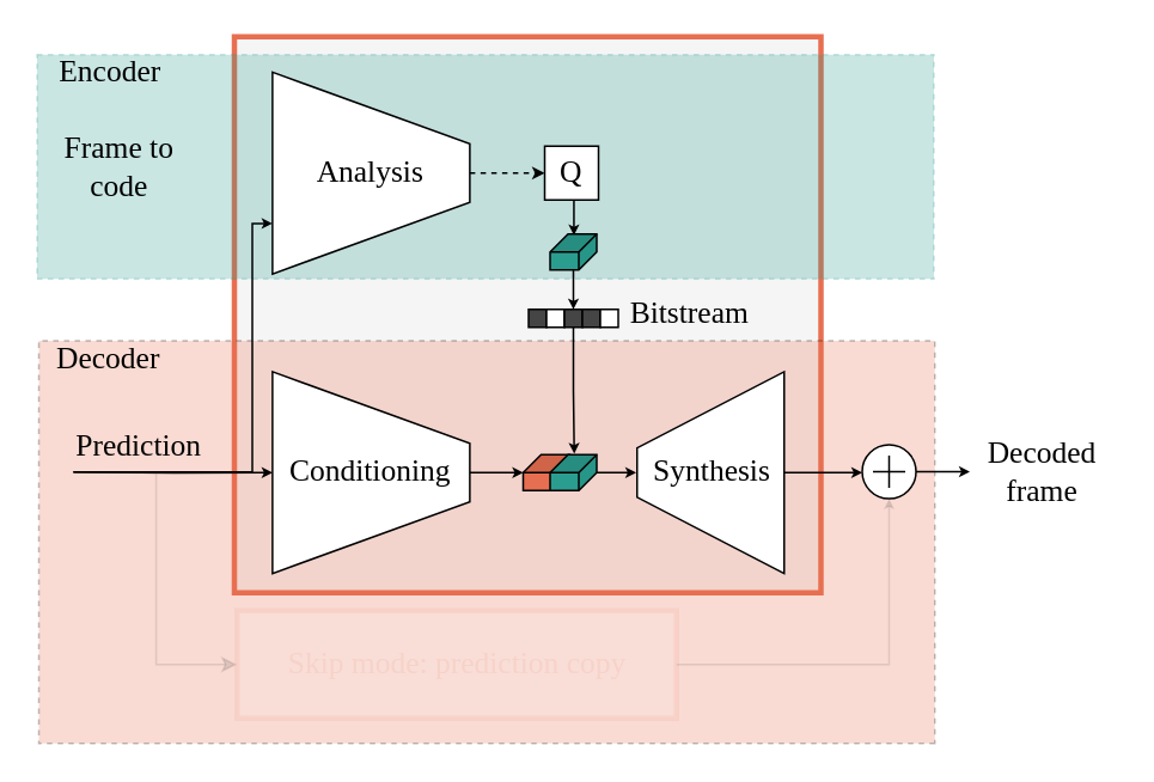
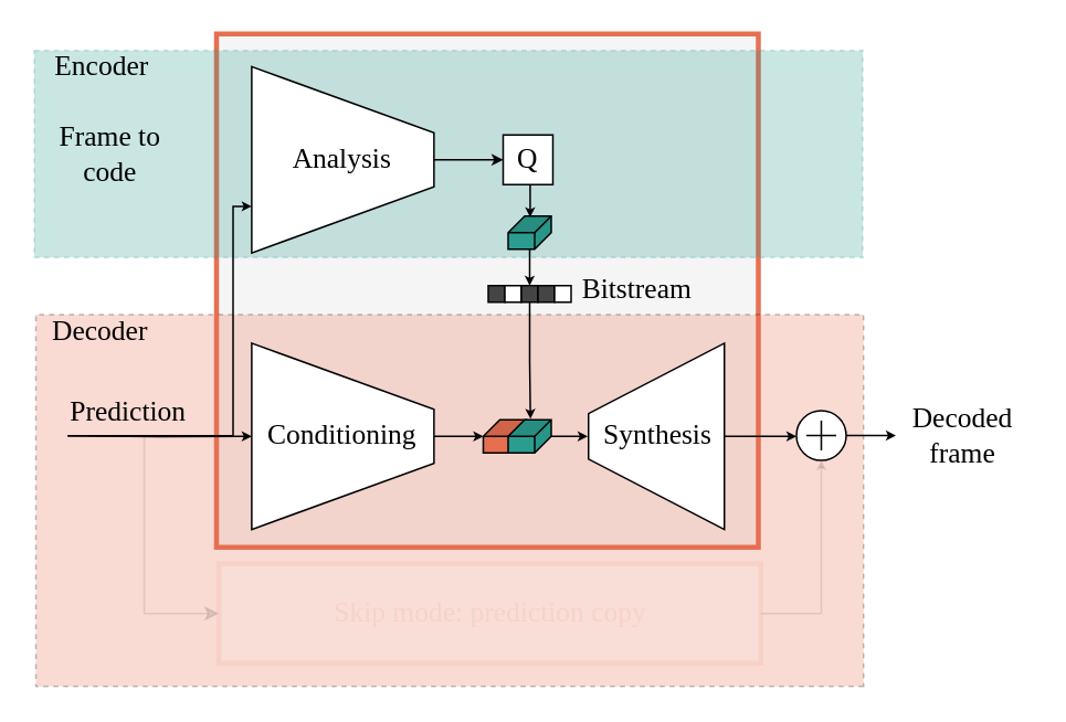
  <mxCell id="0" />
  <mxCell id="1" parent="0" />
  <mxCell id="2" value="" style="rounded=0;whiteSpace=wrap;html=1;fontFamily=Raleway;fillColor=#f5f5f5;strokeColor=#E76F51;fontColor=#333333;strokeWidth=3;" parent="1" vertex="1"><mxGeometry x="130" y="20" width="327" height="310" as="geometry" /></mxCell>
  <mxCell id="3" value="" style="rounded=0;whiteSpace=wrap;html=1;fontFamily=Raleway;fontSize=17;strokeWidth=1;dashed=1;opacity=25;perimeterSpacing=0;rotation=-180;strokeColor=default;fillColor=#E76F51;fontStyle=0;fontColor=default;labelBackgroundColor=default;" parent="1" vertex="1"><mxGeometry x="21" y="189.5" width="499.5" height="224.5" as="geometry" /></mxCell>
  <mxCell id="4" value="" style="shape=cube;whiteSpace=wrap;html=1;boundedLbl=1;backgroundOutline=1;darkOpacity=0.05;darkOpacity2=0.1;size=10;direction=south;perimeterSpacing=0;shadow=0;sketch=0;strokeWidth=1;fillColor=#E76F51;fontStyle=0" parent="1" vertex="1"><mxGeometry x="291" y="253" width="26" height="20" as="geometry" /></mxCell>
  <mxCell id="5" value="" style="rounded=0;whiteSpace=wrap;html=1;fontFamily=Raleway;fontSize=17;strokeColor=#2A9D8F;strokeWidth=1;dashed=1;fillColor=#2A9D8F;opacity=25;perimeterSpacing=0;fontStyle=0;fontColor=default;" parent="1" vertex="1"><mxGeometry x="20" y="30" width="500" height="125" as="geometry" /></mxCell>
  <mxCell id="6" style="edgeStyle=orthogonalEdgeStyle;rounded=0;orthogonalLoop=1;jettySize=auto;html=1;entryX=0.75;entryY=1;entryDx=0;entryDy=0;fontSize=21;endSize=3;strokeWidth=1;fontStyle=0" parent="1" target="11" edge="1"><mxGeometry relative="1" as="geometry"><mxPoint x="40" y="110" as="targetPoint" /><Array as="points"><mxPoint x="140" y="263" /><mxPoint x="140" y="124" /></Array><mxPoint x="40.25" y="262.6" as="sourcePoint" /></mxGeometry></mxCell>
  <mxCell id="7" style="edgeStyle=orthogonalEdgeStyle;rounded=0;orthogonalLoop=1;jettySize=auto;html=1;entryX=0.5;entryY=1;entryDx=0;entryDy=0;fontSize=21;endSize=3;strokeWidth=1;fontStyle=0" parent="1" target="29" edge="1"><mxGeometry relative="1" as="geometry"><mxPoint x="40.25" y="262.6" as="sourcePoint" /></mxGeometry></mxCell>
  <mxCell id="8" style="edgeStyle=orthogonalEdgeStyle;rounded=0;orthogonalLoop=1;jettySize=auto;html=1;entryX=0;entryY=0.5;entryDx=0;entryDy=0;fontColor=default;textOpacity=10;opacity=10;" parent="1" target="32" edge="1"><mxGeometry relative="1" as="geometry"><mxPoint x="40.25" y="262.6" as="sourcePoint" /></mxGeometry></mxCell>
  <mxCell id="9" style="edgeStyle=orthogonalEdgeStyle;rounded=0;orthogonalLoop=1;jettySize=auto;html=1;fontSize=21;endSize=3;strokeWidth=1;exitX=0.5;exitY=1;exitDx=0;exitDy=0;fontStyle=0" parent="1" source="12" edge="1"><mxGeometry relative="1" as="geometry"><mxPoint x="480" y="263" as="targetPoint" /><mxPoint x="430" y="263" as="sourcePoint" /></mxGeometry></mxCell>
- <mxCell id="10" style="edgeStyle=orthogonalEdgeStyle;rounded=0;orthogonalLoop=1;jettySize=auto;html=1;entryX=0;entryY=0.5;entryDx=0;entryDy=0;fontSize=17;strokeWidth=1;endSize=4;fontStyle=0;dashed=1;" parent="1" source="11" target="14" edge="1"><mxGeometry relative="1" as="geometry"><Array as="points"><mxPoint x="195" y="95.5" /><mxPoint x="195" y="95.5" /></Array></mxGeometry></mxCell>
+ <mxCell id="10" style="edgeStyle=orthogonalEdgeStyle;rounded=0;orthogonalLoop=1;jettySize=auto;html=1;entryX=0;entryY=0.5;entryDx=0;entryDy=0;fontSize=17;strokeWidth=1;endSize=4;fontStyle=0" parent="1" source="11" target="14" edge="1"><mxGeometry relative="1" as="geometry"><Array as="points"><mxPoint x="195" y="95.5" /><mxPoint x="195" y="95.5" /></Array></mxGeometry></mxCell>
  <mxCell id="11" value="&lt;span style=&quot;font-size: 17px;&quot;&gt;&lt;font style=&quot;font-size: 17px;&quot; face=&quot;Raleway&quot;&gt;Analysis&lt;/font&gt;&lt;/span&gt;" style="shape=trapezoid;perimeter=trapezoidPerimeter;whiteSpace=wrap;html=1;fixedSize=1;rotation=90;horizontal=0;fontSize=17;size=40;strokeWidth=1;fontStyle=0" parent="1" vertex="1"><mxGeometry x="150" y="41" width="112.5" height="110" as="geometry" /></mxCell>
  <mxCell id="12" value="&lt;span style=&quot;font-size: 17px&quot;&gt;&lt;font style=&quot;font-size: 17px&quot; face=&quot;Raleway&quot;&gt;Synthesis&lt;/font&gt;&lt;/span&gt;" style="shape=trapezoid;perimeter=trapezoidPerimeter;html=1;fixedSize=1;rotation=90;horizontal=0;fontSize=17;size=42.5;strokeWidth=1;direction=west;labelBackgroundColor=#ffffff;fontStyle=0" parent="1" vertex="1"><mxGeometry x="339.25" y="222" width="112.5" height="82" as="geometry" /></mxCell>
  <mxCell id="13" style="edgeStyle=orthogonalEdgeStyle;rounded=0;orthogonalLoop=1;jettySize=auto;html=1;entryX=0.037;entryY=0.412;entryDx=0;entryDy=0;entryPerimeter=0;fontFamily=Raleway;endSize=3;" parent="1" edge="1"><mxGeometry relative="1" as="geometry"><mxPoint x="319" y="111" as="sourcePoint" /><mxPoint x="319.288" y="130.74" as="targetPoint" /><Array as="points"><mxPoint x="319" y="131" /><mxPoint x="319" y="131" /></Array></mxGeometry></mxCell>
  <mxCell id="14" value="Q" style="rounded=0;whiteSpace=wrap;html=1;fontSize=17;fontFamily=Raleway;spacing=0;fontStyle=0;strokeWidth=1;" parent="1" vertex="1"><mxGeometry x="303" y="81" width="30" height="30" as="geometry" /></mxCell>
  <mxCell id="15" value="" style="group;fontStyle=0;strokeWidth=1;" parent="1" vertex="1" connectable="0"><mxGeometry x="294" y="172" width="50" height="10" as="geometry" /></mxCell>
  <mxCell id="16" value="" style="rounded=0;whiteSpace=wrap;html=1;fontSize=17;fillColor=#454545;strokeWidth=1;fontStyle=0" parent="15" vertex="1"><mxGeometry width="10" height="10" as="geometry" /></mxCell>
  <mxCell id="17" value="" style="rounded=0;whiteSpace=wrap;html=1;fontSize=17;strokeWidth=1;fontStyle=0" parent="15" vertex="1"><mxGeometry x="10" width="10" height="10" as="geometry" /></mxCell>
  <mxCell id="18" value="" style="rounded=0;whiteSpace=wrap;html=1;fontSize=17;fillColor=#454545;strokeWidth=1;fontStyle=0" parent="15" vertex="1"><mxGeometry x="20" width="10" height="10" as="geometry" /></mxCell>
  <mxCell id="19" value="" style="rounded=0;whiteSpace=wrap;html=1;fontSize=17;fillColor=#454545;strokeWidth=1;fontStyle=0" parent="15" vertex="1"><mxGeometry x="30" width="10" height="10" as="geometry" /></mxCell>
  <mxCell id="20" value="" style="rounded=0;whiteSpace=wrap;html=1;fontSize=17;strokeWidth=1;fontStyle=0" parent="15" vertex="1"><mxGeometry x="40" width="10" height="10" as="geometry" /></mxCell>
  <mxCell id="21" style="edgeStyle=orthogonalEdgeStyle;rounded=0;orthogonalLoop=1;jettySize=auto;html=1;entryX=0.5;entryY=0;entryDx=0;entryDy=0;fontSize=21;endSize=3;strokeWidth=1;fontStyle=0" parent="1" source="22" target="18" edge="1"><mxGeometry relative="1" as="geometry" /></mxCell>
  <mxCell id="22" value="" style="shape=cube;whiteSpace=wrap;html=1;boundedLbl=1;backgroundOutline=1;darkOpacity=0.05;darkOpacity2=0.1;size=10;direction=south;perimeterSpacing=0;shadow=0;sketch=0;strokeWidth=1;fillColor=#2A9D8F;fontStyle=0" parent="1" vertex="1"><mxGeometry x="306" y="130" width="26" height="20" as="geometry" /></mxCell>
  <mxCell id="23" style="edgeStyle=orthogonalEdgeStyle;rounded=0;orthogonalLoop=1;jettySize=auto;html=1;fontSize=21;endSize=3;strokeWidth=1;fontStyle=0" parent="1" source="24" edge="1"><mxGeometry relative="1" as="geometry"><Array as="points"><mxPoint x="332" y="263.5" /><mxPoint x="332" y="263.5" /></Array><mxPoint x="354" y="263" as="targetPoint" /></mxGeometry></mxCell>
  <mxCell id="24" value="" style="shape=cube;whiteSpace=wrap;html=1;boundedLbl=1;backgroundOutline=1;darkOpacity=0.05;darkOpacity2=0.1;size=10;direction=south;perimeterSpacing=0;shadow=0;sketch=0;strokeWidth=1;fillColor=#2A9D8F;fontStyle=0" parent="1" vertex="1"><mxGeometry x="306" y="253" width="26" height="20" as="geometry" /></mxCell>
  <mxCell id="25" style="edgeStyle=orthogonalEdgeStyle;rounded=0;orthogonalLoop=1;jettySize=auto;html=1;entryX=-0.027;entryY=0.482;entryDx=0;entryDy=0;entryPerimeter=0;fontSize=21;endSize=3;strokeWidth=1;fontStyle=0" parent="1" source="18" target="24" edge="1"><mxGeometry relative="1" as="geometry" /></mxCell>
  <mxCell id="26" value="Frame to code" style="text;html=1;strokeColor=none;fillColor=none;align=center;verticalAlign=middle;whiteSpace=wrap;rounded=0;fontFamily=Raleway;fontSize=17;fontStyle=0;strokeWidth=1;" parent="1" vertex="1"><mxGeometry x="26" y="83" width="80" height="20" as="geometry" /></mxCell>
  <mxCell id="27" value="&lt;div&gt;Decoded frame&lt;/div&gt;" style="text;html=1;strokeColor=none;fillColor=none;align=center;verticalAlign=middle;whiteSpace=wrap;rounded=0;fontFamily=Raleway;fontSize=17;fontStyle=0;strokeWidth=1;fontColor=default;" parent="1" vertex="1"><mxGeometry x="540" y="252.5" width="81" height="20" as="geometry" /></mxCell>
  <mxCell id="28" style="edgeStyle=orthogonalEdgeStyle;rounded=0;orthogonalLoop=1;jettySize=auto;html=1;entryX=0;entryY=0;entryDx=10;entryDy=26;entryPerimeter=0;fontSize=21;endSize=3;strokeWidth=1;fontStyle=0" parent="1" source="29" target="4" edge="1"><mxGeometry relative="1" as="geometry" /></mxCell>
  <mxCell id="29" value="&lt;font face=&quot;Raleway&quot;&gt;Conditioning&lt;/font&gt;" style="shape=trapezoid;perimeter=trapezoidPerimeter;whiteSpace=wrap;html=1;fixedSize=1;rotation=90;horizontal=0;fontSize=17;size=40;strokeWidth=1;fontStyle=0" parent="1" vertex="1"><mxGeometry x="150" y="208" width="112.5" height="110" as="geometry" /></mxCell>
  <mxCell id="30" value="&lt;font style=&quot;font-size: 17px&quot; face=&quot;Raleway&quot;&gt;Prediction&lt;br&gt;&lt;/font&gt;" style="text;html=1;strokeColor=none;fillColor=none;align=left;verticalAlign=middle;whiteSpace=wrap;rounded=0;labelBackgroundColor=none;fontSize=21;opacity=25;fontStyle=0;strokeWidth=1;" parent="1" vertex="1"><mxGeometry x="40" y="233.75" width="90" height="25" as="geometry" /></mxCell>
  <mxCell id="31" style="edgeStyle=orthogonalEdgeStyle;rounded=0;orthogonalLoop=1;jettySize=auto;html=1;entryX=0.5;entryY=1;entryDx=0;entryDy=0;entryPerimeter=0;fontColor=default;endSize=3;strokeColor=default;labelBackgroundColor=default;textOpacity=10;opacity=10;" parent="1" source="32" target="34" edge="1"><mxGeometry relative="1" as="geometry" /></mxCell>
- <mxCell id="32" value="&lt;font style=&quot;font-size: 17px&quot; color=&quot;#e76f51&quot;&gt;Skip mode: prediction copy&lt;/font&gt;" style="rounded=0;whiteSpace=wrap;html=1;fontFamily=Raleway;fillColor=#f5f5f5;strokeColor=#E76F51;fontColor=#333333;strokeWidth=3;textOpacity=10;opacity=10;" parent="1" vertex="1"><mxGeometry x="131.5" y="340" width="245" height="60" as="geometry" /></mxCell>
+ <mxCell id="32" value="&lt;font style=&quot;font-size: 17px&quot; color=&quot;#e76f51&quot;&gt;Skip mode: prediction copy&lt;/font&gt;" style="rounded=0;whiteSpace=wrap;html=1;fontFamily=Raleway;fillColor=#f5f5f5;strokeColor=#E76F51;fontColor=#333333;strokeWidth=3;textOpacity=10;opacity=10;" parent="1" vertex="1"><mxGeometry x="131.5" y="340" width="327" height="60" as="geometry" /></mxCell>
  <mxCell id="33" style="edgeStyle=orthogonalEdgeStyle;rounded=0;orthogonalLoop=1;jettySize=auto;html=1;entryX=0;entryY=0.5;entryDx=0;entryDy=0;labelBackgroundColor=default;fontColor=default;endSize=3;strokeColor=default;" parent="1" source="34" target="27" edge="1"><mxGeometry relative="1" as="geometry" /></mxCell>
  <mxCell id="34" value="" style="verticalLabelPosition=bottom;shadow=0;dashed=0;align=center;html=1;verticalAlign=top;shape=mxgraph.electrical.abstract.summation_point;fontColor=default;strokeColor=default;fillColor=default;aspect=fixed;strokeWidth=1;" parent="1" vertex="1"><mxGeometry x="480" y="247.5" width="30" height="30" as="geometry" /></mxCell>
  <mxCell id="35" value="Encoder" style="text;html=1;strokeColor=none;fillColor=none;align=center;verticalAlign=middle;whiteSpace=wrap;rounded=0;fontFamily=Raleway;fontSize=17;fontStyle=0;strokeWidth=1;" vertex="1" parent="1"><mxGeometry x="21" y="30" width="80" height="20" as="geometry" /></mxCell>
  <mxCell id="36" value="Decoder" style="text;html=1;strokeColor=none;fillColor=none;align=center;verticalAlign=middle;whiteSpace=wrap;rounded=0;fontFamily=Raleway;fontSize=17;fontStyle=0;strokeWidth=1;" vertex="1" parent="1"><mxGeometry x="20" y="189.5" width="80" height="20" as="geometry" /></mxCell>
  <mxCell id="37" value="Bitstream" style="text;html=1;strokeColor=none;fillColor=none;align=center;verticalAlign=middle;whiteSpace=wrap;rounded=0;fontFamily=Raleway;fontSize=17;fontStyle=0;strokeWidth=1;" vertex="1" parent="1"><mxGeometry x="344" y="165" width="80" height="20" as="geometry" /></mxCell>
